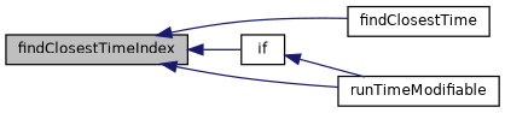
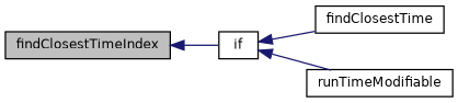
  digraph {
    rankdir=LR
    node [color=black fontname=Helvetica fontsize=10 shape=record]
    edge [color=midnightblue dir=back fontname=Helvetica fontsize=10 labelfontname=Helvetica labelfontsize=10 style=solid]
    n1 [fillcolor=grey75 fontcolor=black height=0.2 label=findClosestTimeIndex style=filled width=0.4]
    n2 [height=0.2 label=findClosestTime width=0.4]
    n3 [height=0.2 label=runTimeModifiable width=0.4]
    n4 [height=0.2 label=if width=0.4]
-   n1 -> n2
-   n1 -> n3
+   n4 -> n2
    n1 -> n4
    n4 -> n3
  }
